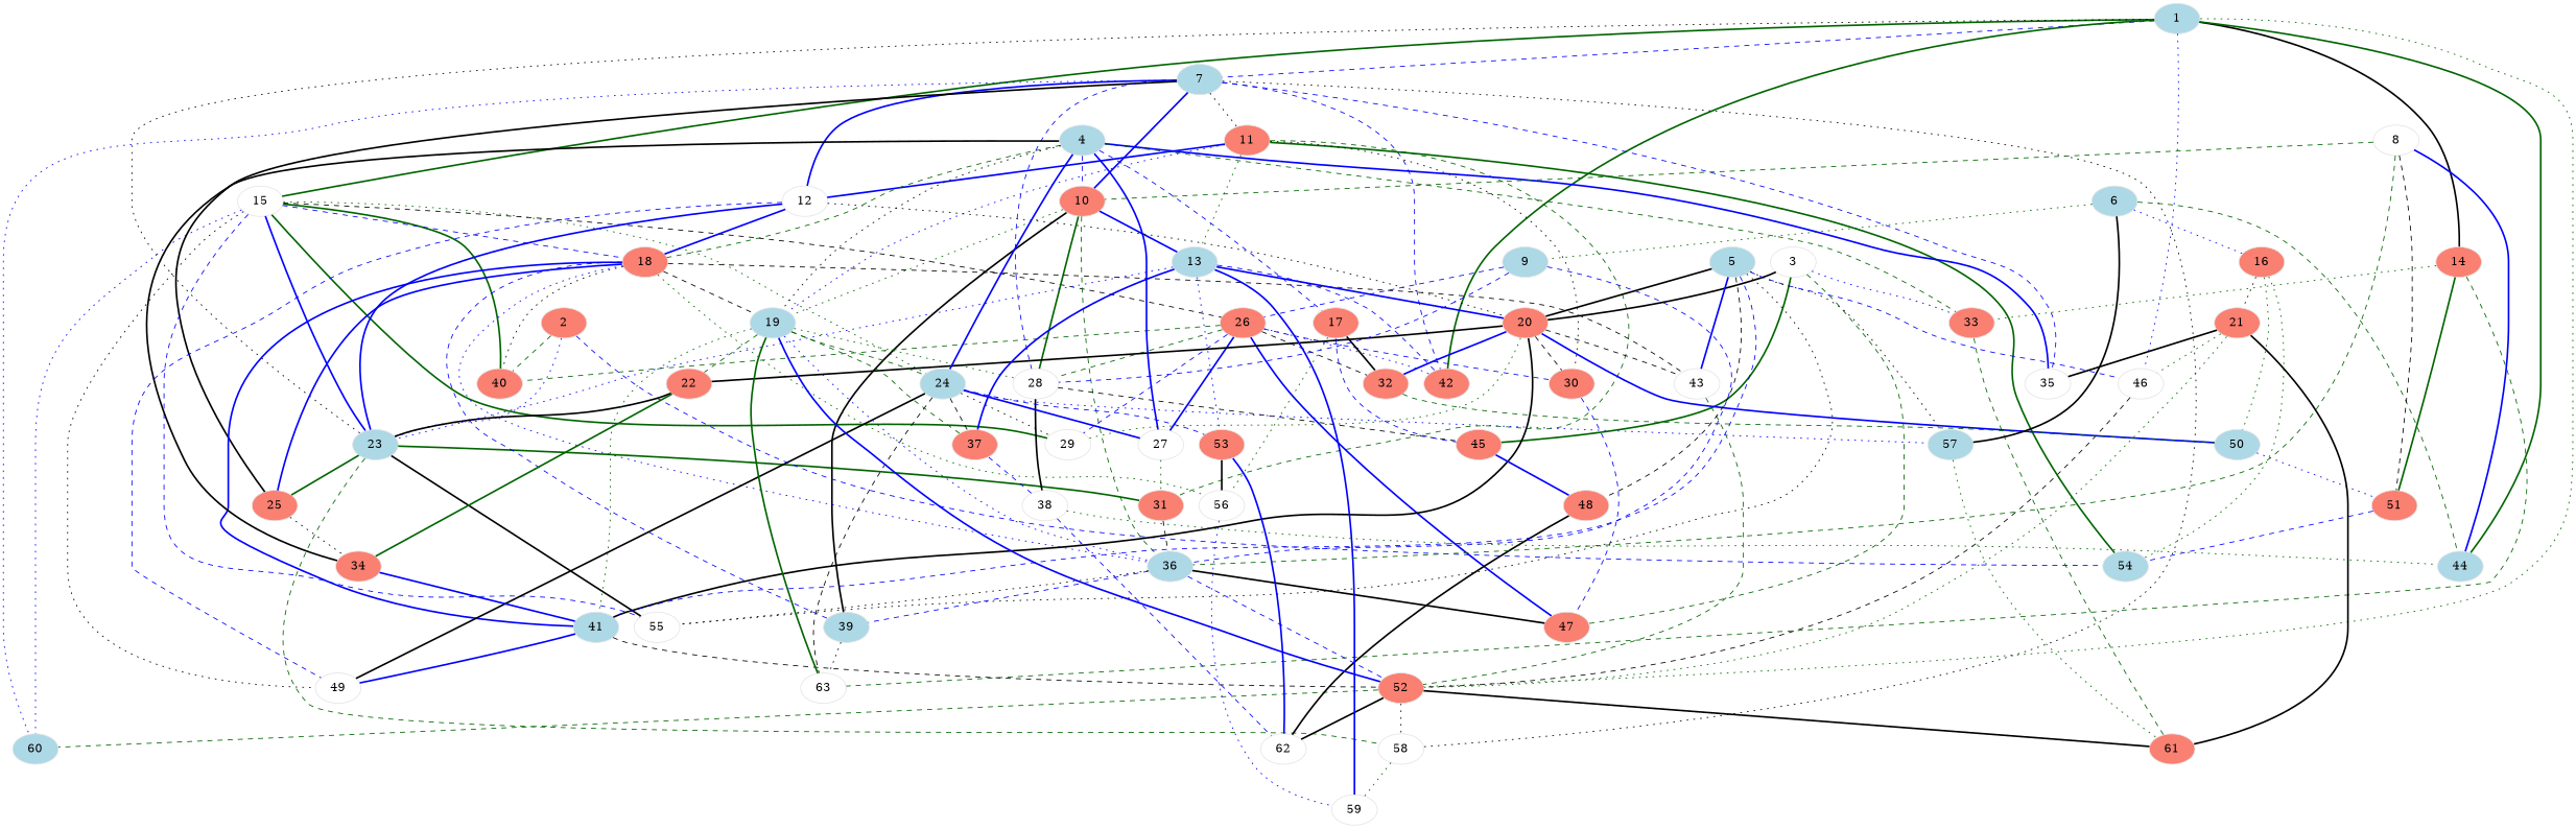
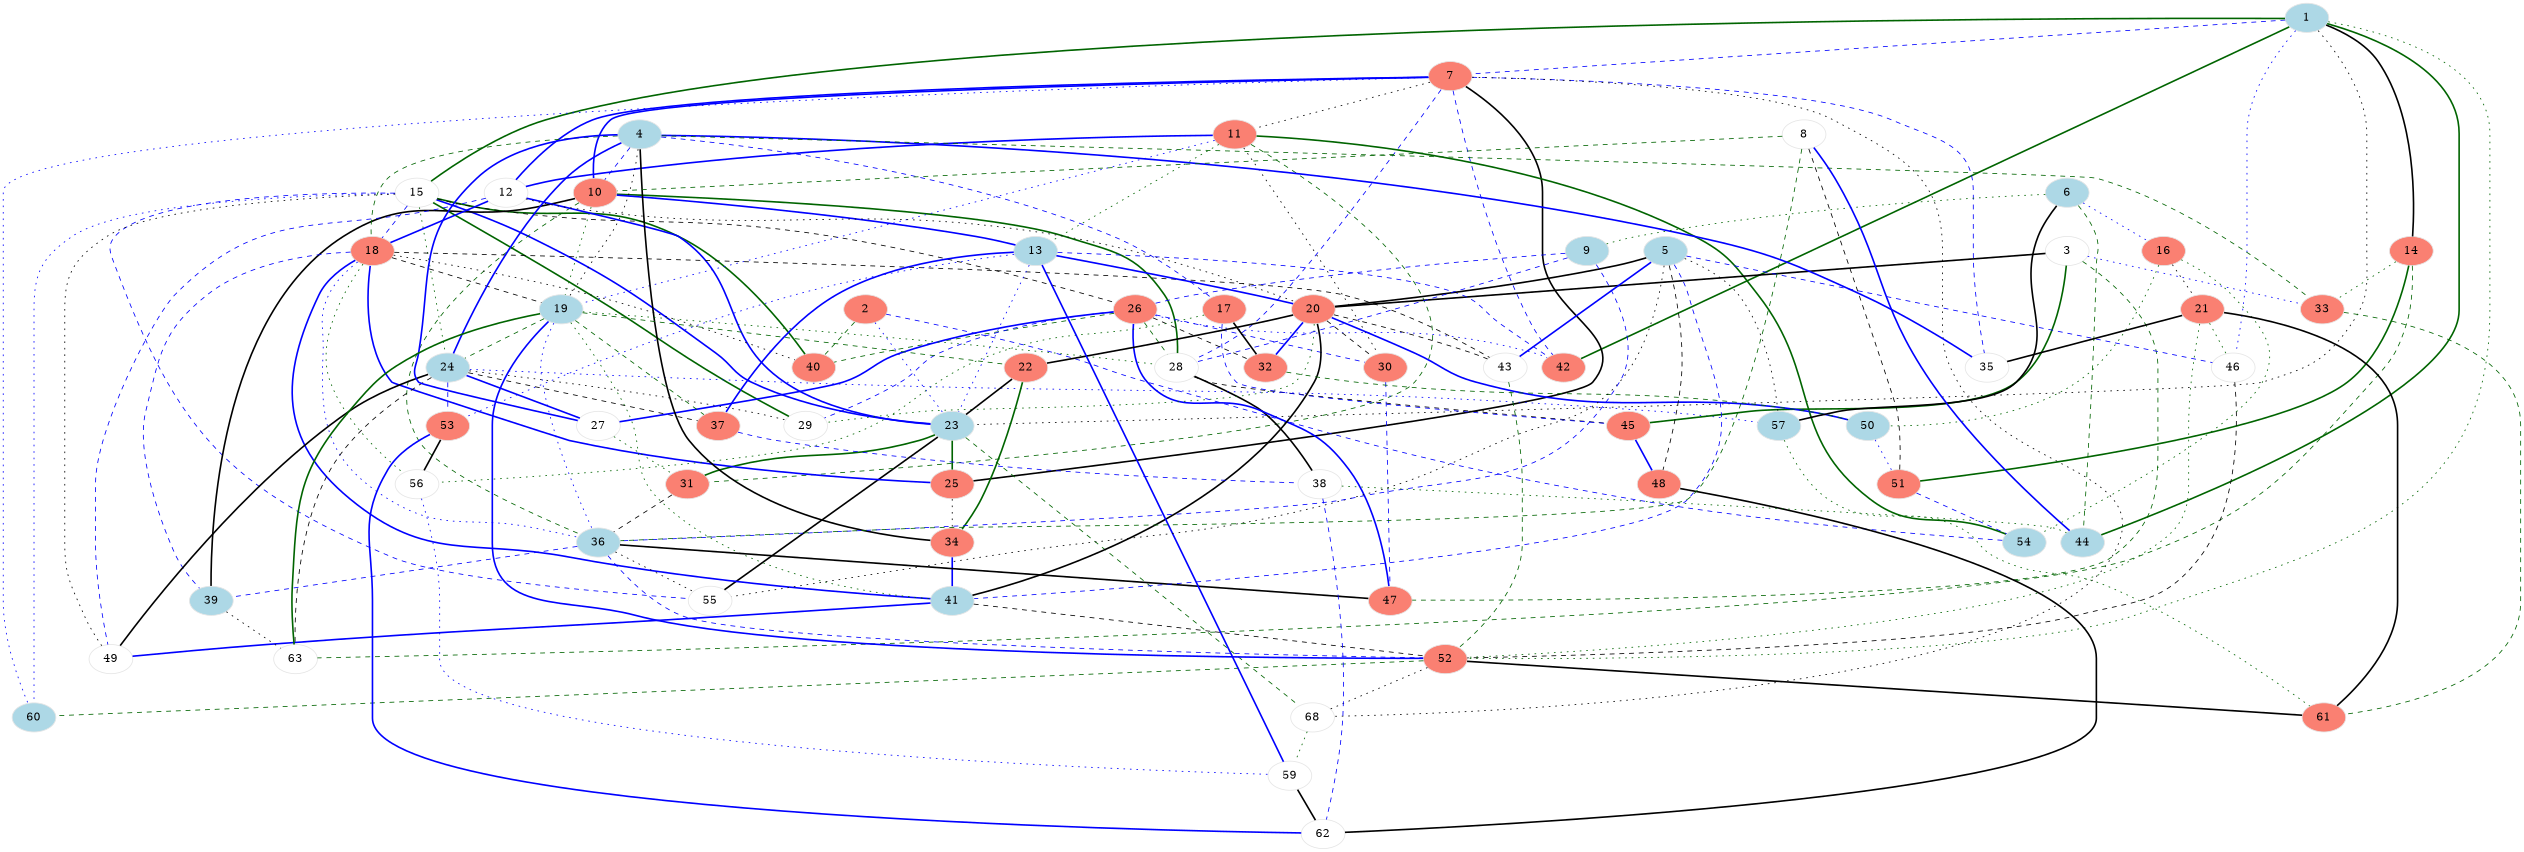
  graph {
    node [color=gray90 fillcolor=salmon style=filled]
    edge [color=blue style=dashed weight=1.0]
    1 [fillcolor=lightblue]
-   7 [fillcolor=lightblue]
+   7
    14
    15 [fillcolor=white]
    23 [fillcolor=lightblue]
    42
    44 [fillcolor=lightblue]
    46 [fillcolor=white]
    52
    10
    35 [fillcolor=white]
    11
    12 [fillcolor=white]
    25
    28 [fillcolor=white]
-   58 [fillcolor=white]
+   58 [fillcolor=white label=68]
    60 [fillcolor=lightblue]
    33
    51
    63 [fillcolor=white]
    40
    18
    24 [fillcolor=lightblue]
    55 [fillcolor=white]
    26
    49 [fillcolor=white]
    29 [fillcolor=white]
    31
    61
    2
    54 [fillcolor=lightblue]
    3 [fillcolor=white]
    20
    45
    47
    41 [fillcolor=lightblue]
    43 [fillcolor=white]
    30
    50 [fillcolor=lightblue]
    32
    22
    48
    4 [fillcolor=lightblue]
    17
    19 [fillcolor=lightblue]
    27 [fillcolor=white]
    34
    36 [fillcolor=lightblue]
    13 [fillcolor=lightblue]
    39 [fillcolor=lightblue]
    56 [fillcolor=white]
    37
    57 [fillcolor=lightblue]
    53
    5 [fillcolor=lightblue]
    62 [fillcolor=white]
    6 [fillcolor=lightblue]
    9 [fillcolor=lightblue]
    16
    21
    38 [fillcolor=white]
    59 [fillcolor=white]
    8 [fillcolor=white]
    1 -- 7
    1 -- 14 [color=black style=bold]
    1 -- 15 [color=darkgreen style=bold]
    1 -- 23 [color=black style=dotted]
    1 -- 42 [color=darkgreen style=bold]
    1 -- 44 [color=darkgreen style=bold]
    1 -- 46 [style=dotted]
    1 -- 52 [color=darkgreen style=dotted]
    7 -- 42
    7 -- 10 [style=bold]
    7 -- 35
    7 -- 11 [color=black style=dotted]
    7 -- 12 [style=bold]
    7 -- 25 [color=black style=bold]
    7 -- 28
    7 -- 58 [color=black style=dotted]
    7 -- 60 [style=dotted]
    14 -- 33 [color=darkgreen style=dotted]
    14 -- 51 [color=darkgreen style=bold]
    14 -- 63 [color=darkgreen]
    15 -- 23 [style=bold weight=2.0]
    15 -- 60 [style=dotted weight=2.0]
    15 -- 40 [color=darkgreen style=bold]
    15 -- 18
    15 -- 24 [color=darkgreen style=dotted]
    15 -- 55
    15 -- 26 [color=black]
    15 -- 49 [color=black style=dotted]
    15 -- 29 [color=darkgreen style=bold]
    23 -- 25 [color=darkgreen style=bold]
    23 -- 58 [color=darkgreen]
    23 -- 55 [color=black style=bold]
    23 -- 31 [color=darkgreen style=bold]
    46 -- 52 [color=black]
    52 -- 58 [color=black style=dotted]
    52 -- 60 [color=darkgreen]
    52 -- 61 [color=black style=bold]
    10 -- 28 [color=darkgreen style=bold]
    10 -- 19 [color=darkgreen style=dotted]
    10 -- 36 [color=darkgreen]
    10 -- 13 [style=bold]
    10 -- 39 [color=black style=bold]
    11 -- 12 [style=bold weight=2.0]
    11 -- 31 [color=darkgreen]
    11 -- 54 [color=darkgreen style=bold]
    11 -- 30 [color=black style=dotted]
    11 -- 19 [style=dotted]
    11 -- 13 [color=darkgreen style=dotted]
    12 -- 23 [style=bold]
    12 -- 18 [style=bold]
    12 -- 49
    12 -- 20 [color=black style=dotted weight=2.0]
    25 -- 34 [color=black style=dotted]
    28 -- 45 [color=black]
    28 -- 38 [color=black style=bold]
    58 -- 59 [color=darkgreen style=dotted]
    33 -- 61 [color=darkgreen]
    51 -- 54
    18 -- 25 [style=bold]
    18 -- 40 [color=black style=dotted]
    18 -- 41 [style=bold]
    18 -- 43 [color=black]
    18 -- 19 [color=black]
    18 -- 36 [style=dotted]
    18 -- 39
    18 -- 56 [color=darkgreen style=dotted]
    24 -- 63 [color=black]
    24 -- 49 [color=black style=bold]
    24 -- 29 [color=black style=dotted]
    24 -- 27 [style=bold]
    24 -- 37 [color=black]
    24 -- 57 [style=dotted]
    24 -- 53
    26 -- 42 [style=dotted]
    26 -- 28 [color=darkgreen weight=2.0]
    26 -- 40 [color=darkgreen]
    26 -- 29
    26 -- 47 [style=bold]
    26 -- 30
    26 -- 32 [color=black]
    26 -- 27 [style=bold]
    31 -- 36 [color=black]
    2 -- 23 [style=dotted weight=2.0]
    2 -- 40 [color=darkgreen]
    2 -- 54
    3 -- 33 [style=dotted]
    3 -- 20 [color=black style=bold]
    3 -- 45 [color=darkgreen style=bold]
    3 -- 47 [color=darkgreen]
    20 -- 29 [color=darkgreen style=dotted]
    20 -- 41 [color=black style=bold]
    20 -- 43 [color=black]
    20 -- 30 [color=black]
    20 -- 50 [style=bold]
    20 -- 32 [style=bold]
    20 -- 22 [color=black style=bold]
    45 -- 48 [style=bold]
    41 -- 52 [color=black]
    41 -- 49 [style=bold]
    43 -- 52 [color=darkgreen]
    30 -- 47
    50 -- 51 [style=dotted]
    32 -- 50 [color=darkgreen]
    22 -- 23 [color=black style=bold]
    22 -- 34 [color=darkgreen style=bold]
    48 -- 62 [color=black style=bold]
    4 -- 10
    4 -- 35 [style=bold weight=2.0]
    4 -- 33 [color=darkgreen]
    4 -- 18 [color=darkgreen weight=2.0]
    4 -- 24 [style=bold]
    4 -- 17
    4 -- 19 [color=black style=dotted]
    4 -- 27 [style=bold]
    4 -- 34 [color=black style=bold]
    17 -- 45
    17 -- 32 [color=black style=bold]
    17 -- 56 [color=darkgreen style=dotted]
    19 -- 52 [style=bold]
    19 -- 28 [color=darkgreen style=dotted]
    19 -- 63 [color=darkgreen style=bold]
    19 -- 24 [color=darkgreen]
    19 -- 41 [color=darkgreen style=dotted]
    19 -- 22 [color=darkgreen]
    19 -- 36 [style=dotted]
    19 -- 37 [color=darkgreen]
    27 -- 31 [color=darkgreen style=dotted]
    34 -- 41 [style=bold]
    36 -- 52
    36 -- 55 [color=black style=dotted]
    36 -- 47 [color=black style=bold]
    36 -- 39
    13 -- 23 [style=dotted]
    13 -- 42
    13 -- 20 [style=bold]
    13 -- 37 [style=bold]
    13 -- 53 [style=dotted]
    13 -- 59 [style=bold]
    39 -- 63 [color=black style=dotted]
    56 -- 59 [style=dotted]
    37 -- 38
    57 -- 61 [color=darkgreen style=dotted]
    53 -- 56 [color=black style=bold]
    53 -- 62 [style=bold]
    5 -- 46
    5 -- 55 [color=black style=dotted]
    5 -- 20 [color=black style=bold]
    5 -- 41
    5 -- 43 [style=bold]
    5 -- 48 [color=black weight=2.0]
    5 -- 57 [color=black style=dotted]
    6 -- 44 [color=darkgreen]
    6 -- 57 [color=black style=bold]
    6 -- 9 [color=darkgreen style=dotted]
    6 -- 16 [style=dotted]
    9 -- 28
    9 -- 26 [weight=2.0]
    9 -- 36
    16 -- 54 [color=darkgreen style=dotted]
    16 -- 50 [color=darkgreen style=dotted]
    16 -- 21 [color=black style=dotted]
    21 -- 46 [color=darkgreen style=dotted]
    21 -- 52 [color=darkgreen style=dotted]
    21 -- 35 [color=black style=bold]
    21 -- 61 [color=black style=bold]
    38 -- 44 [color=darkgreen style=dotted]
    38 -- 62
-   52 -- 62 [color=black style=bold]
+   59 -- 62 [color=black style=bold]
    8 -- 44 [style=bold]
    8 -- 10 [color=darkgreen]
    8 -- 51 [color=black]
    8 -- 36 [color=darkgreen]
  }
